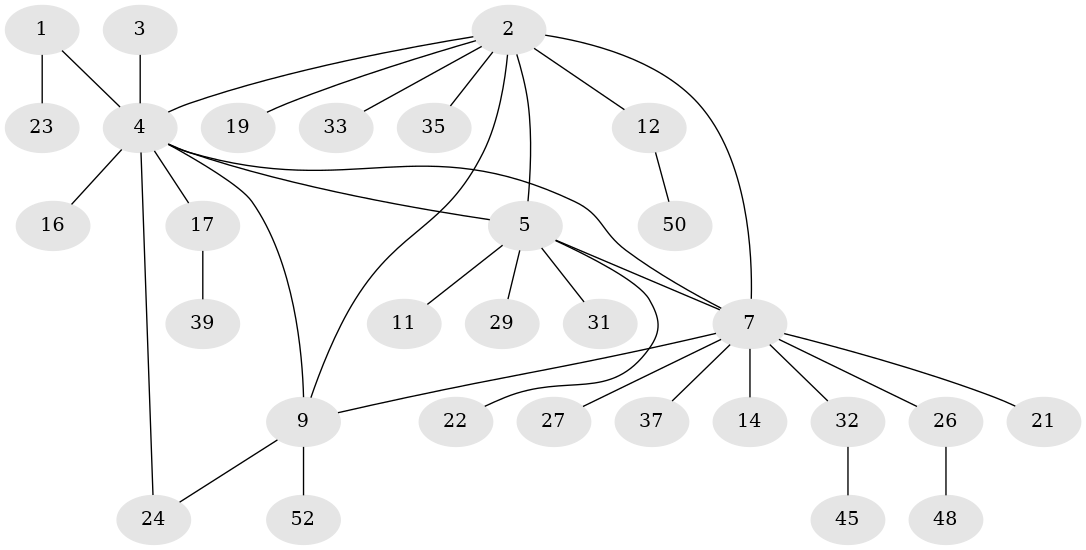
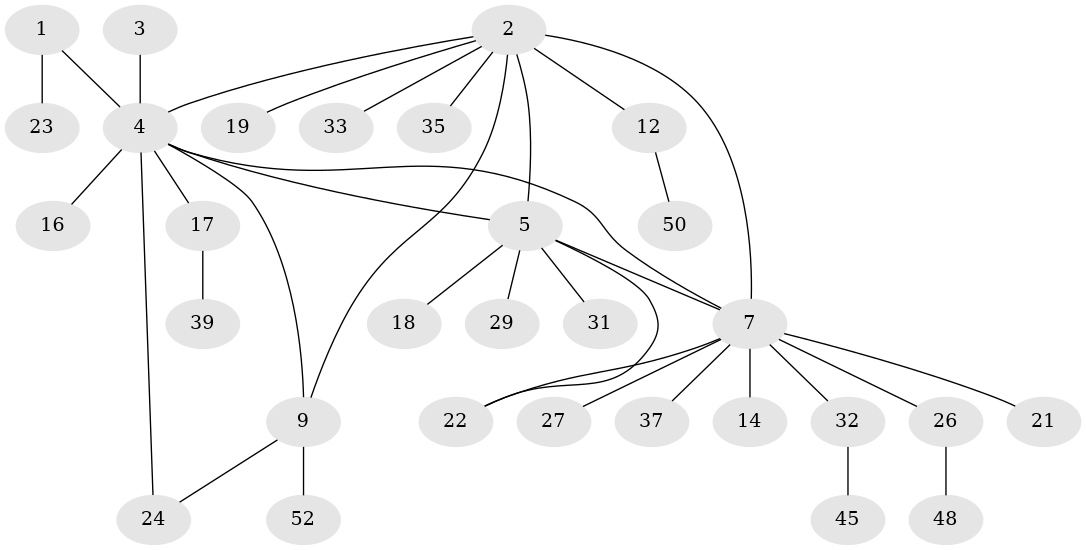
  graph {
    node [color=gray90 style=filled]
    2 [super="+6"]
    4 [super="+19"]
    5 [super="+20+44"]
    7 [super="+13+8+18"]
    9
    12
    n7 [label=19]
    33
    35
    1
    23
    16
    17
    24
-   11
+   11 [label=18]
    22
    29
    31
    14
    21 [super="+25"]
    26
    27
    32
    37
    52
    50
    3 [super="+38+34+28"]
    39
    48
    45 [super="+49"]
    2 -- 4
    2 -- 5
    2 -- 7 [weight=2]
    2 -- 9
    2 -- 12
    2 -- n7
    2 -- 33
    2 -- 35
    4 -- 5
    4 -- 7
    4 -- 9
    4 -- 16
    4 -- 17
    4 -- 24
    5 -- 7 [weight=2]
    5 -- 11
    5 -- 22
    5 -- 29
    5 -- 31
-   7 -- 9
+   7 -- 22
    7 -- 14
    7 -- 21
    7 -- 26 [weight=2]
    7 -- 27
    7 -- 32
    7 -- 37
    9 -- 24
    9 -- 52
    12 -- 50
    1 -- 4
    1 -- 23
    17 -- 39
    26 -- 48
    32 -- 45
    3 -- 4
  }
